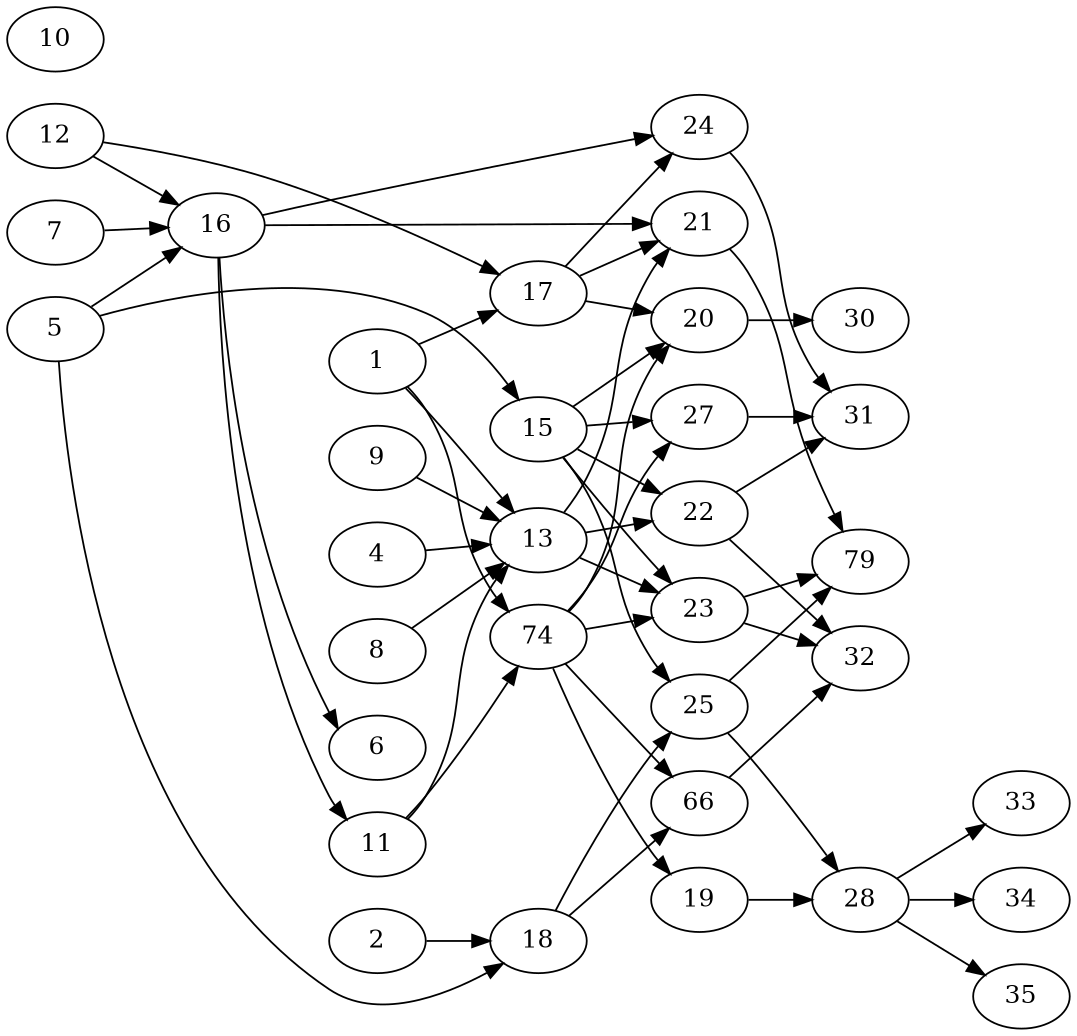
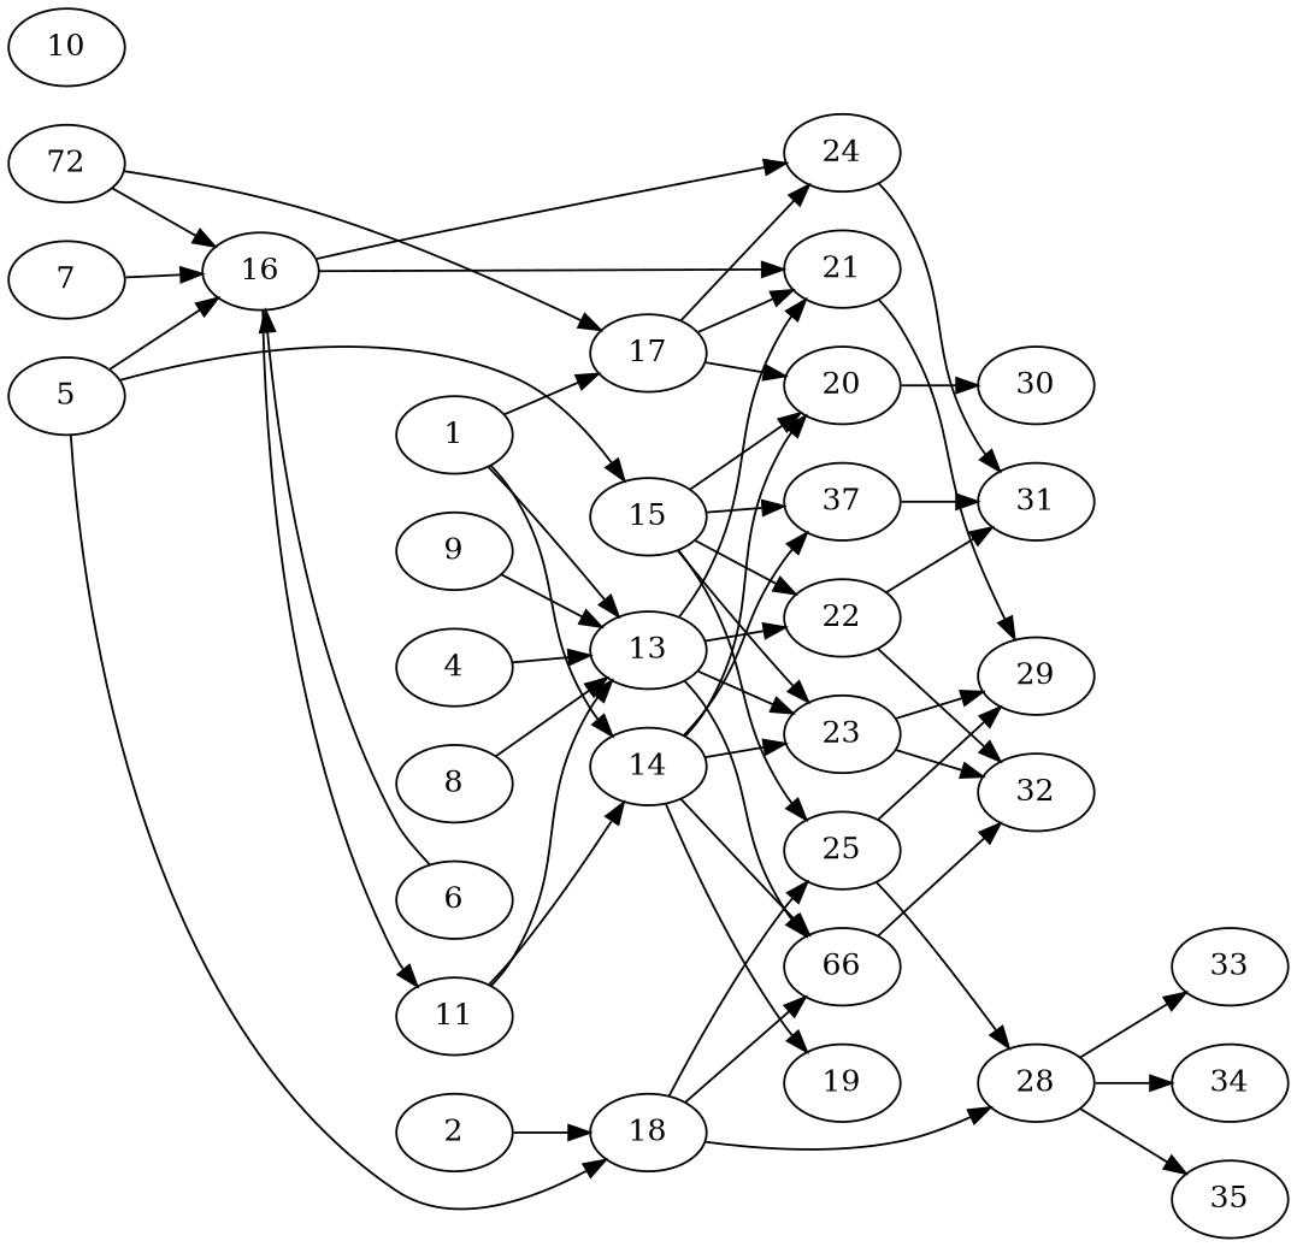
  digraph {
    rankdir=LR
    node [alpha=0.02]
    1 [alpha=0.01 expect_size=3155130304099032]
    13 [alpha=0.09 expect_size=1122674432970410]
-   14 [alpha=0.12 expect_size=325853937758460 label=74]
+   14 [alpha=0.12 expect_size=325853937758460]
    17 [alpha=0.14 expect_size=8590800944569046]
    21 [expect_size=263894964905659334656]
    22 [alpha=0.05 expect_size=654008860733865984]
    23 [alpha=0.13 expect_size=13166577953417890]
    n8 [alpha=0.08 expect_size=7561731970695168000 label=66]
    19 [alpha=0.18 expect_size=583959811689602]
    20 [alpha=0.06 expect_size=52656390310997]
-   27 [alpha=0.03 expect_size=989330241866432512]
+   27 [alpha=0.03 expect_size=989330241866432512 label=37]
    24 [alpha=0.14 expect_size=42714782756044275712]
-   29 [alpha=0.17 expect_size=2857367069536676 label=79]
+   29 [alpha=0.17 expect_size=2857367069536676]
    31 [expect_size=6107518897322477]
    32 [alpha=0.18 expect_size=1478268160203551]
    28 [alpha=0.19 expect_size=282471562140664725504]
    30 [alpha=0.07 expect_size=3074136006231861]
    2 [alpha=0.13 expect_size=497042232919362]
    18 [alpha=0.04 expect_size=636939194318457]
    25 [alpha=0.17 expect_size=298360076639001152]
    4 [alpha=0.12 expect_size=9228867201987576]
    5 [alpha=0.17 expect_size=3510707878363136000]
    15 [alpha=0.10 expect_size=23527208996023880]
    16 [alpha=0.19 expect_size=6889267937514600]
    11 [alpha=0.13 expect_size=13486692643775390]
    6 [expect_size=6896528677673107456]
    7 [alpha=0.12 expect_size=34256762197751365632]
    8 [alpha=0.05 expect_size=15993921339392000000]
    9 [alpha=0.07 expect_size=35572633636019932]
    10 [expect_size=46959699519317475328]
-   12 [alpha=0.19 expect_size=141729369914605568000]
+   12 [alpha=0.19 expect_size=141729369914605568000 label=72]
    33 [alpha=0.15 expect_size=49020271824023322624]
    34 [alpha=0.08 expect_size=13629145642411491328]
    35 [alpha=0.14 expect_size=213044719921314208]
    1 -> 13
    1 -> 14
    1 -> 17
    13 -> 21
    13 -> 22
    13 -> 23
+   13 -> n8
    14 -> 23
    14 -> n8
    14 -> 19
    14 -> 20
    14 -> 27
    17 -> 21
    17 -> 20
    17 -> 24
    21 -> 29
    22 -> 31
    22 -> 32
    23 -> 29
    23 -> 32
    n8 -> 32
-   19 -> 28
+   18 -> 28
    20 -> 30
    27 -> 31
    24 -> 31
    28 -> 33
    28 -> 34
    28 -> 35
    2 -> 18
    18 -> n8
    18 -> 25
    25 -> 29
    25 -> 28
    4 -> 13
    5 -> 18
    5 -> 15
    5 -> 16
    15 -> 22
    15 -> 23
    15 -> 20
    15 -> 27
    15 -> 25
    16 -> 21
    16 -> 24
    16 -> 11
    11 -> 13
    11 -> 14
-   16 -> 6
+   6 -> 16
    7 -> 16
    8 -> 13
    9 -> 13
    12 -> 17
    12 -> 16
  }
